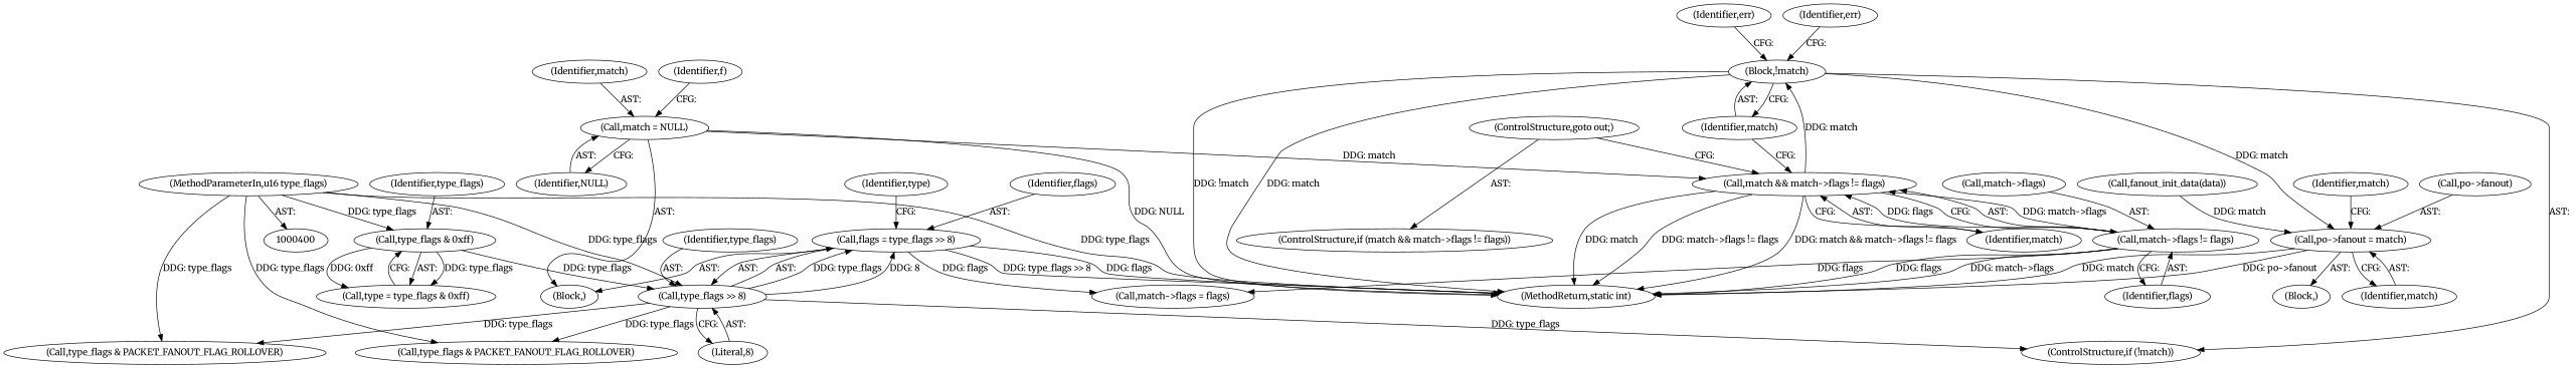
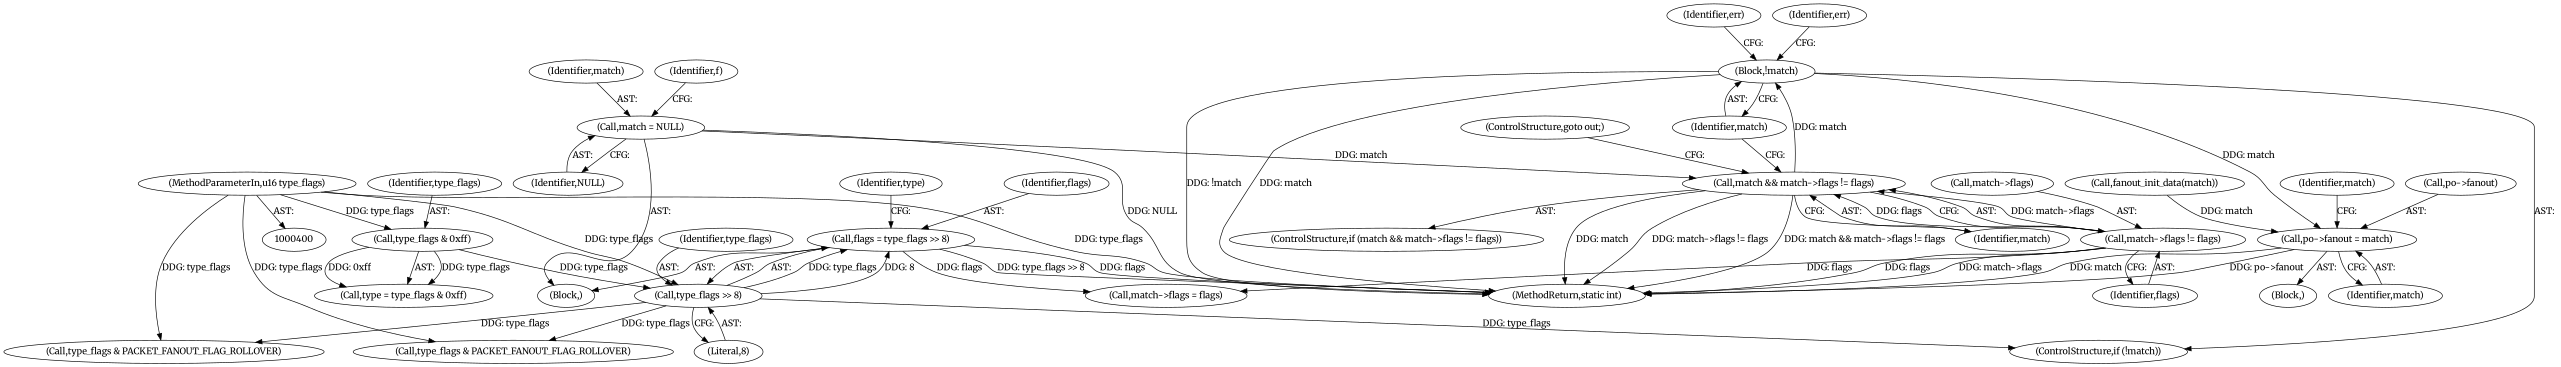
  digraph {
    fontname=Merriweather
    node [fontname=Merriweather]
    edge [fontname=Merriweather]
    n1 [label="(Block,!match)"]
    n2 [label="(Call,po->fanout = match)"]
    n3 [label="(ControlStructure,if (!match))"]
    n4 [label="(Identifier,match)"]
    n5 [label="(MethodReturn,static int)"]
    n6 [label="(Block,)"]
    n7 [label="(Identifier,match)"]
    n8 [label="(Call,match && match->flags != flags)"]
    n9 [label="(Call,match->flags != flags)"]
    n10 [label="(ControlStructure,if (match && match->flags != flags))"]
    n11 [label="(Identifier,match)"]
    n12 [label="(Call,match->flags = flags)"]
    n13 [label="(Identifier,flags)"]
    n14 [label="(Call,match = NULL)"]
    n15 [label="(Identifier,NULL)"]
    n16 [label="(Block,)"]
    n17 [label="(Call,flags = type_flags >> 8)"]
    n18 [label="(Call,type_flags >> 8)"]
    n19 [label="(Literal,8)"]
    n20 [label="(Call,type_flags & PACKET_FANOUT_FLAG_ROLLOVER)"]
    n21 [label="(Call,type_flags & PACKET_FANOUT_FLAG_ROLLOVER)"]
    n22 [label="(Call,type_flags & 0xff)"]
    n23 [label="(Call,type = type_flags & 0xff)"]
    n24 [label="(MethodParameterIn,u16 type_flags)"]
    n25 [label=1000400]
    n26 [label="(Identifier,type_flags)"]
    n27 [label="(Identifier,flags)"]
    n28 [label="(Identifier,match)"]
    n29 [label="(Identifier,type_flags)"]
    n30 [label="(Call,match->flags)"]
    n31 [label="(Identifier,f)"]
    n32 [label="(Identifier,err)"]
    n33 [label="(ControlStructure,goto out;)"]
    n34 [label="(Identifier,err)"]
    n35 [label="(Call,po->fanout)"]
    n36 [label="(Identifier,match)"]
-   n37 [label="(Call,fanout_init_data(data))"]
+   n37 [label="(Call,fanout_init_data(match))"]
    n38 [label="(Identifier,type)"]
    n1 -> n2 [label="DDG: match"]
    n1 -> n3 [label="AST: "]
    n1 -> n4 [label="CFG: "]
    n1 -> n5 [label="DDG: !match"]
    n1 -> n5 [label="DDG: match"]
    n2 -> n5 [label="DDG: po->fanout"]
    n2 -> n5 [label="DDG: match"]
    n2 -> n6 [label="AST: "]
    n2 -> n7 [label="CFG: "]
    n4 -> n1 [label="AST: "]
    n4 -> n8 [label="CFG: "]
    n7 -> n2 [label="AST: "]
    n8 -> n1 [label="DDG: match"]
    n8 -> n5 [label="DDG: match"]
    n8 -> n5 [label="DDG: match->flags != flags"]
    n8 -> n5 [label="DDG: match && match->flags != flags"]
    n8 -> n9 [label="CFG: "]
-   n33 -> n10 [label="AST: "]
+   n8 -> n10 [label="AST: "]
    n8 -> n11 [label="CFG: "]
    n9 -> n5 [label="DDG: match->flags"]
    n9 -> n5 [label="DDG: flags"]
    n9 -> n8 [label="AST: "]
    n9 -> n8 [label="DDG: match->flags"]
    n9 -> n8 [label="DDG: flags"]
    n9 -> n12 [label="DDG: flags"]
    n9 -> n13 [label="CFG: "]
    n11 -> n8 [label="AST: "]
    n13 -> n9 [label="AST: "]
    n14 -> n5 [label="DDG: NULL"]
    n14 -> n8 [label="DDG: match"]
    n14 -> n15 [label="CFG: "]
    n14 -> n16 [label="AST: "]
    n15 -> n14 [label="AST: "]
    n17 -> n5 [label="DDG: type_flags >> 8"]
    n17 -> n5 [label="DDG: flags"]
    n17 -> n12 [label="DDG: flags"]
    n17 -> n16 [label="AST: "]
    n17 -> n18 [label="AST: "]
    n18 -> n3 [label="DDG: type_flags"]
    n18 -> n17 [label="AST: "]
    n18 -> n17 [label="DDG: type_flags"]
    n18 -> n17 [label="DDG: 8"]
    n18 -> n19 [label="CFG: "]
    n18 -> n20 [label="DDG: type_flags"]
    n18 -> n21 [label="DDG: type_flags"]
    n19 -> n18 [label="AST: "]
    n22 -> n18 [label="DDG: type_flags"]
    n22 -> n23 [label="AST: "]
    n22 -> n23 [label="DDG: type_flags"]
    n22 -> n23 [label="DDG: 0xff"]
-   n23 -> n22 [label="CFG: "]
    n24 -> n5 [label="DDG: type_flags"]
    n24 -> n18 [label="DDG: type_flags"]
    n24 -> n20 [label="DDG: type_flags"]
    n24 -> n21 [label="DDG: type_flags"]
    n24 -> n22 [label="DDG: type_flags"]
    n24 -> n25 [label="AST: "]
    n26 -> n22 [label="AST: "]
    n27 -> n17 [label="AST: "]
    n28 -> n2 [label="CFG: "]
    n29 -> n18 [label="AST: "]
    n30 -> n9 [label="AST: "]
    n31 -> n14 [label="CFG: "]
    n32 -> n1 [label="CFG: "]
    n33 -> n8 [label="CFG: "]
    n34 -> n1 [label="CFG: "]
    n35 -> n2 [label="AST: "]
    n36 -> n14 [label="AST: "]
    n37 -> n2 [label="DDG: match"]
    n38 -> n17 [label="CFG: "]
  }
